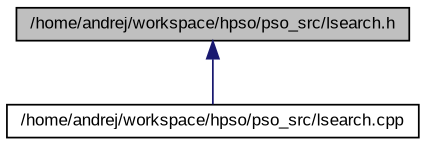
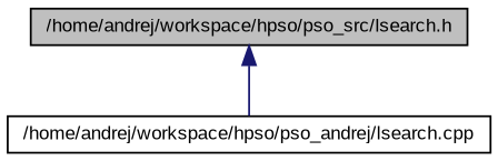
  digraph {
    fontname="Liberation Sans"
    node [color=black fontname="Liberation Sans" fontsize=10 shape=record]
    n1 [fillcolor=grey75 fontcolor=black height=0.2 label="/home/andrej/workspace/hpso/pso_src/lsearch.h" style=filled width=0.4]
-   n2 [height=0.2 label="/home/andrej/workspace/hpso/pso_src/lsearch.cpp" width=0.4]
+   n2 [height=0.2 label="/home/andrej/workspace/hpso/pso_andrej/lsearch.cpp" width=0.4]
    n1 -> n2 [color=midnightblue dir=back fontname="Liberation Sans" fontsize=10 labelfontname=FreeSans labelfontsize=10 style=solid]
  }
